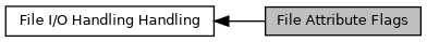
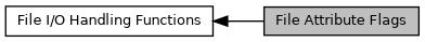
  digraph {
    rankdir=LR
    node [color=black fontname=Helvetica fontsize=10 shape=record style=filled]
    n1 [fillcolor=grey75 fontcolor=black height=0.2 label="File Attribute Flags" width=0.4]
-   n2 [fillcolor=white height=0.2 label="File I/O Handling Handling" width=0.4]
+   n2 [fillcolor=white height=0.2 label="File I/O Handling Functions" width=0.4]
    n2 -> n1 [dir=back fontname=Helvetica fontsize=10 labelfontname=Helvetica labelfontsize=10 shape=plaintext style=solid]
  }
